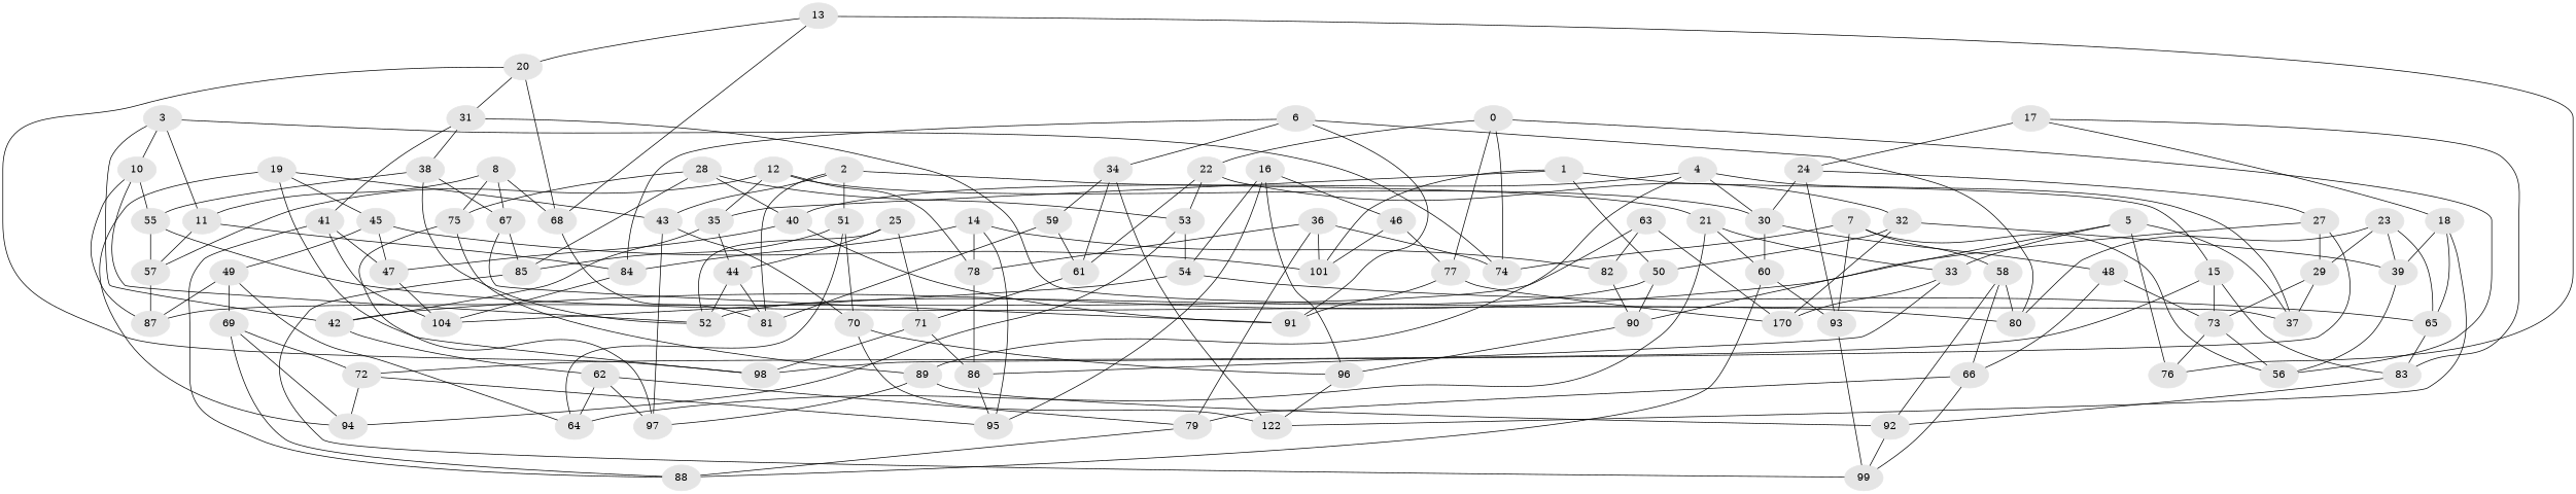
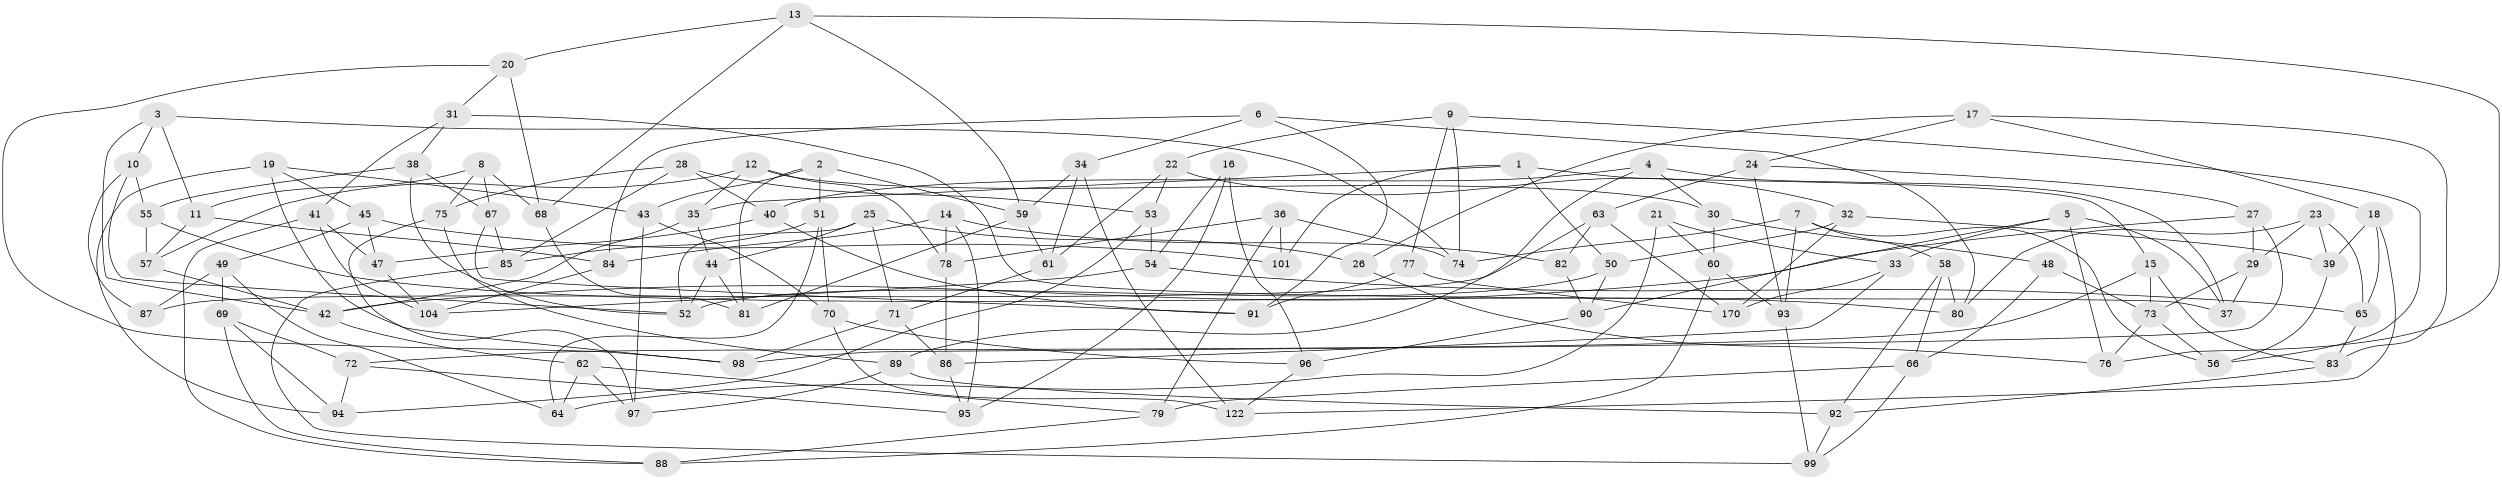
  graph {
    node [color=gray90 style=filled]
    1
    15
    35
    50
    101
    72
    73
    83
    42
    44
    90
    52
    2
    21
    43
    51
    81
    33
    60
    64
    70
    97
    85
    3
    10
    11
    74
    55
    87
    84
    57
    62
    4
    30
    37
    40
    89
    48
    91
    47
    92
    5
    76
    n44 [label=170]
    86
    96
    6
    34
    80
    59
    n51 [label=122]
    61
    n53 [label=104]
    7
    56
    58
    93
    66
    99
    8
    67
    68
    75
-   9 [label=0]
+   9
    22
    77
    32
    53
-   46
    12
    78
    13
    20
    98
    31
    14
    82
    95
    94
    16
    54
    65
    17
    18
    24
+   26
    39
    27
    63
    19
    45
    49
    38
    41
    88
    71
    23
    29
    25
    28
    36
    79
    69
    1 -- 15
    1 -- 35
    1 -- 50
    1 -- 101
    15 -- 72
    15 -- 73
    15 -- 83
    35 -- 42
    35 -- 44
    50 -- 90
    50 -- 52
    72 -- 95
    72 -- 94
    73 -- 76
    73 -- 56
    83 -- 92
    42 -- 62
    44 -- 52
    44 -- 81
    90 -- 96
-   2 -- 21
+   2 -- 59
    2 -- 43
    2 -- 51
    2 -- 81
    21 -- 33
    21 -- 60
    21 -- 64
    43 -- 70
    43 -- 97
    51 -- 64
    51 -- 70
    51 -- 85
    33 -- n44
    33 -- 86
    60 -- 93
    60 -- 88
    70 -- 96
    70 -- n51
    85 -- 99
    3 -- 42
    3 -- 10
    3 -- 11
    3 -- 74
    10 -- 52
    10 -- 55
    10 -- 87
    11 -- 84
    11 -- 57
    55 -- 57
    55 -- 80
    84 -- n53
-   57 -- 87
+   57 -- 42
    62 -- 64
    62 -- 97
    62 -- 79
    4 -- 30
    4 -- 37
    4 -- 40
    4 -- 89
    30 -- 60
    30 -- 48
    40 -- 91
    40 -- 47
    89 -- 97
    89 -- 92
    48 -- 73
    48 -- 66
    47 -- n53
    92 -- 99
    5 -- 90
    5 -- 33
    5 -- 37
    5 -- 76
    86 -- 95
    96 -- n51
    6 -- 84
    6 -- 91
    6 -- 34
    6 -- 80
    34 -- 59
    34 -- n51
    34 -- 61
    59 -- 81
    59 -- 61
    61 -- 71
    7 -- 74
    7 -- 56
    7 -- 58
    7 -- 93
    58 -- 92
    58 -- 80
    58 -- 66
    93 -- 99
    66 -- 99
    66 -- 79
    8 -- 11
    8 -- 67
    8 -- 68
    8 -- 75
    67 -- 85
    67 -- 91
    68 -- 81
    75 -- 97
    75 -- 89
    9 -- 74
    9 -- 56
    9 -- 22
    9 -- 77
    22 -- 61
    22 -- 32
    22 -- 53
    77 -- 91
    77 -- n44
    32 -- 50
    32 -- n44
    32 -- 39
    53 -- 94
    53 -- 54
-   46 -- 101
-   46 -- 77
    12 -- 35
    12 -- 57
    12 -- 30
    12 -- 78
    78 -- 86
    13 -- 76
+   13 -- 59
    13 -- 68
    13 -- 20
    20 -- 68
    20 -- 98
    20 -- 31
    31 -- 37
    31 -- 38
    31 -- 41
    14 -- 84
    14 -- 78
    14 -- 82
    14 -- 95
    82 -- 90
    16 -- 96
-   16 -- 46
    16 -- 95
    16 -- 54
    54 -- n53
    54 -- 65
    65 -- 83
    17 -- 83
    17 -- 18
    17 -- 24
+   17 -- 26
    18 -- n51
    18 -- 65
    18 -- 39
    24 -- 93
    24 -- 27
-   24 -- 30
+   24 -- 63
+   26 -- 76
    39 -- 56
    27 -- 42
    27 -- 98
    27 -- 29
    63 -- 87
    63 -- n44
    63 -- 82
    19 -- 43
    19 -- 98
    19 -- 94
    19 -- 45
    45 -- 101
    45 -- 47
    45 -- 49
    49 -- 64
    49 -- 87
    49 -- 69
    38 -- 52
    38 -- 55
    38 -- 67
    41 -- 47
    41 -- n53
    41 -- 88
    71 -- 86
    71 -- 98
    23 -- 80
    23 -- 65
    23 -- 39
    23 -- 29
    29 -- 73
    29 -- 37
    25 -- 44
    25 -- 52
+   25 -- 26
    25 -- 71
    28 -- 85
    28 -- 40
    28 -- 75
    28 -- 53
    36 -- 101
    36 -- 74
    36 -- 78
    36 -- 79
    79 -- 88
    69 -- 72
    69 -- 94
    69 -- 88
  }
